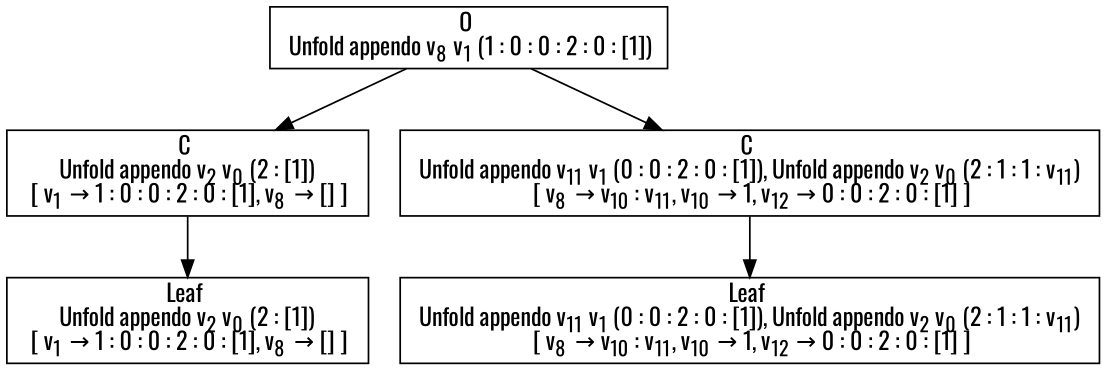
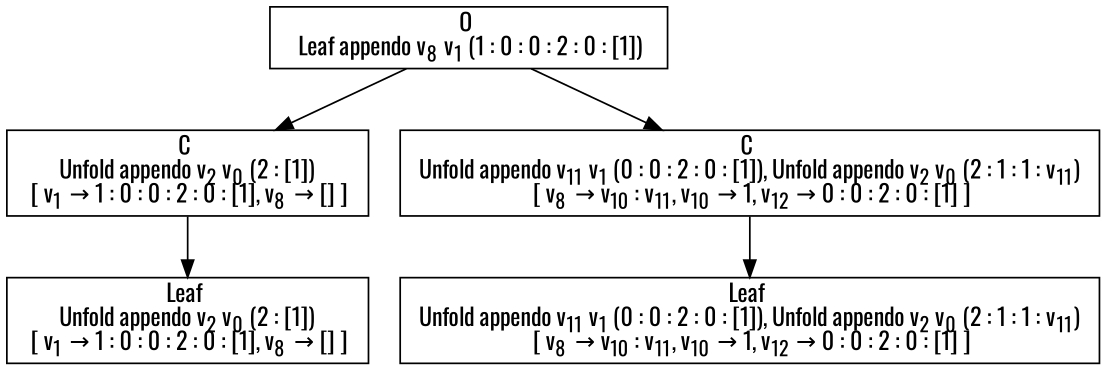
  digraph {
    rankdir=TB
    fontname=Oswald
    node [fillcolor=white shape=box style=filled fontname=Oswald]
    edge [fontname=Oswald]
-   n1 [label=<O <BR/> Unfold appendo v<SUB>8</SUB> v<SUB>1</SUB> (1 : 0 : 0 : 2 : 0 : [1])>]
+   n1 [label=<O <BR/> Leaf appendo v<SUB>8</SUB> v<SUB>1</SUB> (1 : 0 : 0 : 2 : 0 : [1])>]
    n2 [label=<C <BR/> Unfold appendo v<SUB>2</SUB> v<SUB>0</SUB> (2 : [1]) <BR/>  [ v<SUB>1</SUB> &rarr; 1 : 0 : 0 : 2 : 0 : [1], v<SUB>8</SUB> &rarr; [] ] >]
    n3 [label=<C <BR/> Unfold appendo v<SUB>11</SUB> v<SUB>1</SUB> (0 : 0 : 2 : 0 : [1]), Unfold appendo v<SUB>2</SUB> v<SUB>0</SUB> (2 : 1 : 1 : v<SUB>11</SUB>) <BR/>  [ v<SUB>8</SUB> &rarr; v<SUB>10</SUB> : v<SUB>11</SUB>, v<SUB>10</SUB> &rarr; 1, v<SUB>12</SUB> &rarr; 0 : 0 : 2 : 0 : [1] ] >]
    n4 [label=<Leaf <BR/> Unfold appendo v<SUB>2</SUB> v<SUB>0</SUB> (2 : [1]) <BR/>  [ v<SUB>1</SUB> &rarr; 1 : 0 : 0 : 2 : 0 : [1], v<SUB>8</SUB> &rarr; [] ] >]
    n5 [label=<Leaf <BR/> Unfold appendo v<SUB>11</SUB> v<SUB>1</SUB> (0 : 0 : 2 : 0 : [1]), Unfold appendo v<SUB>2</SUB> v<SUB>0</SUB> (2 : 1 : 1 : v<SUB>11</SUB>) <BR/>  [ v<SUB>8</SUB> &rarr; v<SUB>10</SUB> : v<SUB>11</SUB>, v<SUB>10</SUB> &rarr; 1, v<SUB>12</SUB> &rarr; 0 : 0 : 2 : 0 : [1] ] >]
    n1 -> n2
    n1 -> n3
    n2 -> n4
    n3 -> n5
  }
